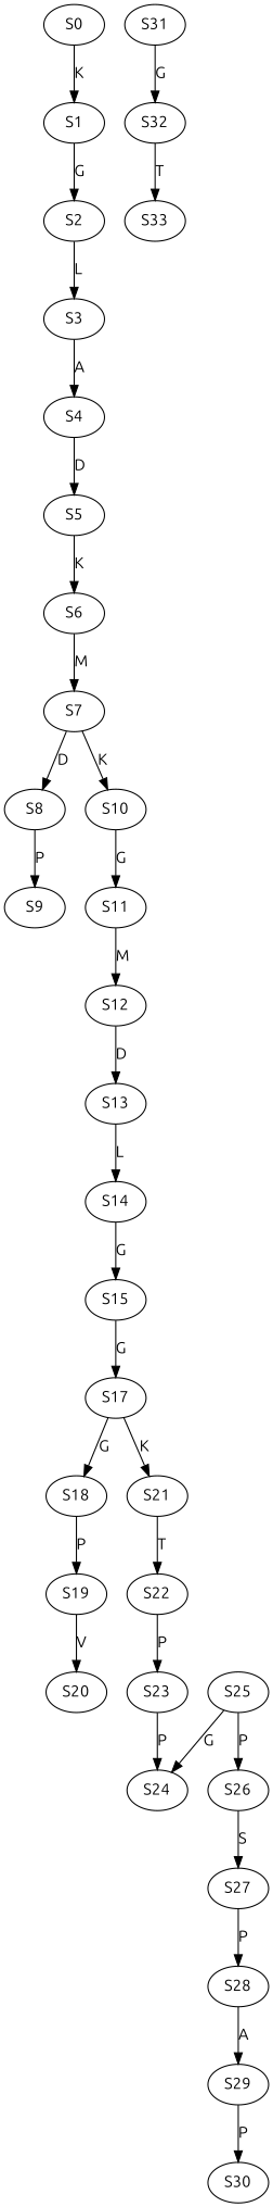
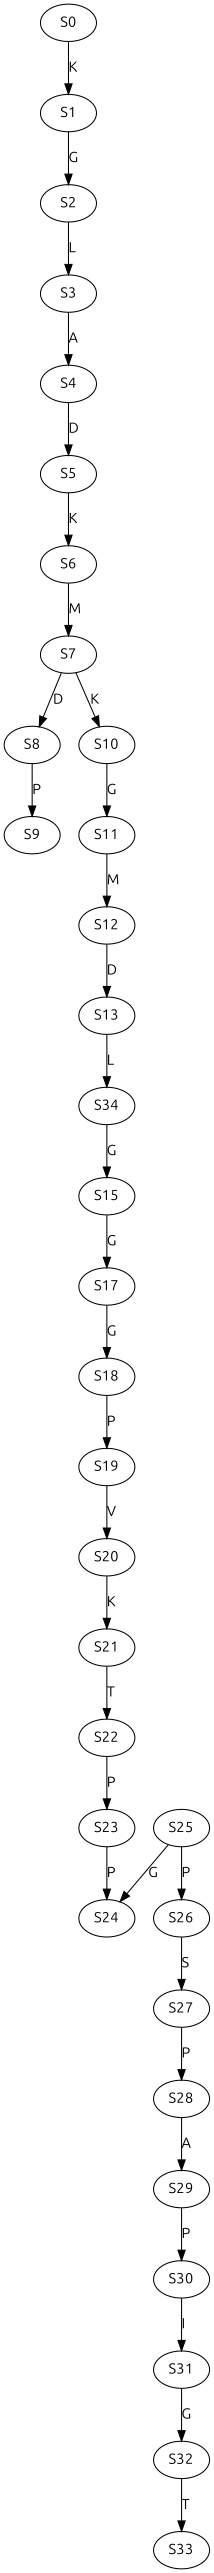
  strict digraph {
    fontname=Ubuntu
    node [fontname=Ubuntu]
    edge [fontname=Ubuntu]
    S0
    S1
    S2
    S3
    S4
    S5
    S6
    S7
    S8
    S10
    S9
    S11
    S12
    S13
-   S14
+   S14 [label=S34]
    S15
    S17
    S18
    S19
    S20
    S21
    S22
    S23
    S24
    S25
    S26
    S27
    S28
    S29
    S30
    S31
    S32
    S33
    S0 -> S1 [label=K]
    S1 -> S2 [label=G]
    S2 -> S3 [label=L]
    S3 -> S4 [label=A]
    S4 -> S5 [label=D]
    S5 -> S6 [label=K]
    S6 -> S7 [label=M]
    S7 -> S8 [label=D]
    S7 -> S10 [label=K]
    S8 -> S9 [label=P]
    S10 -> S11 [label=G]
    S11 -> S12 [label=M]
    S12 -> S13 [label=D]
    S13 -> S14 [label=L]
    S14 -> S15 [label=G]
    S15 -> S17 [label=G]
    S17 -> S18 [label=G]
    S18 -> S19 [label=P]
    S19 -> S20 [label=V]
-   S17 -> S21 [label=K]
+   S20 -> S21 [label=K]
    S21 -> S22 [label=T]
    S22 -> S23 [label=P]
    S23 -> S24 [label=P]
    S25 -> S24 [label=G]
    S25 -> S26 [label=P]
    S26 -> S27 [label=S]
    S27 -> S28 [label=P]
    S28 -> S29 [label=A]
    S29 -> S30 [label=P]
+   S30 -> S31 [label=I]
    S31 -> S32 [label=G]
    S32 -> S33 [label=T]
  }
